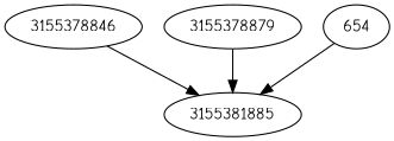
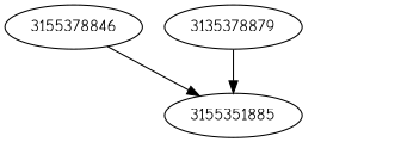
  strict digraph {
    fontname="Comic Neue"
    node [fontname="Comic Neue"]
    edge [fontname="Comic Neue"]
    3155378846
-   3155351885 [label=3155381885]
-   3155378879
-   654
+   3155351885
+   3155378879 [label=3135378879]
    3155378846 -> 3155351885
    3155378879 -> 3155351885
-   654 -> 3155351885
  }
